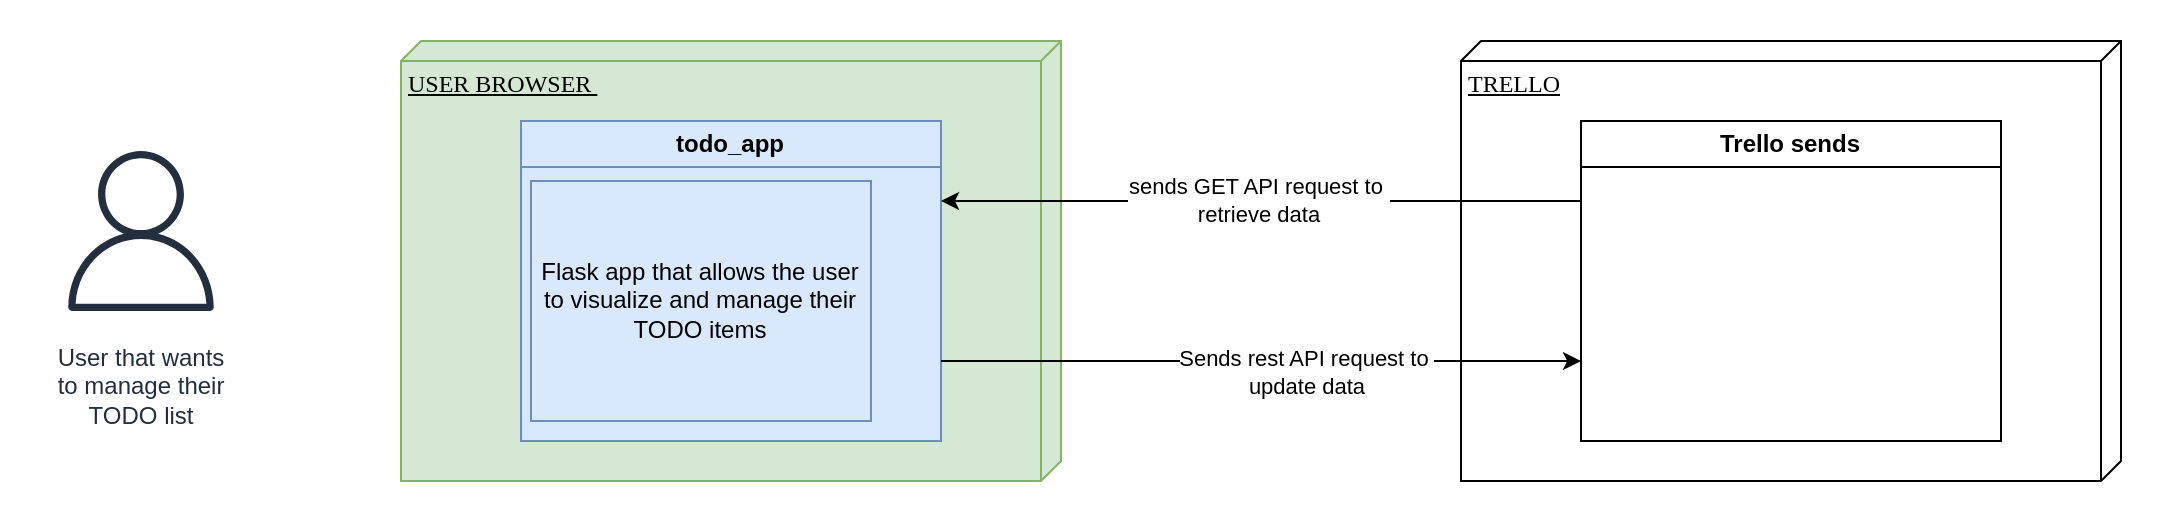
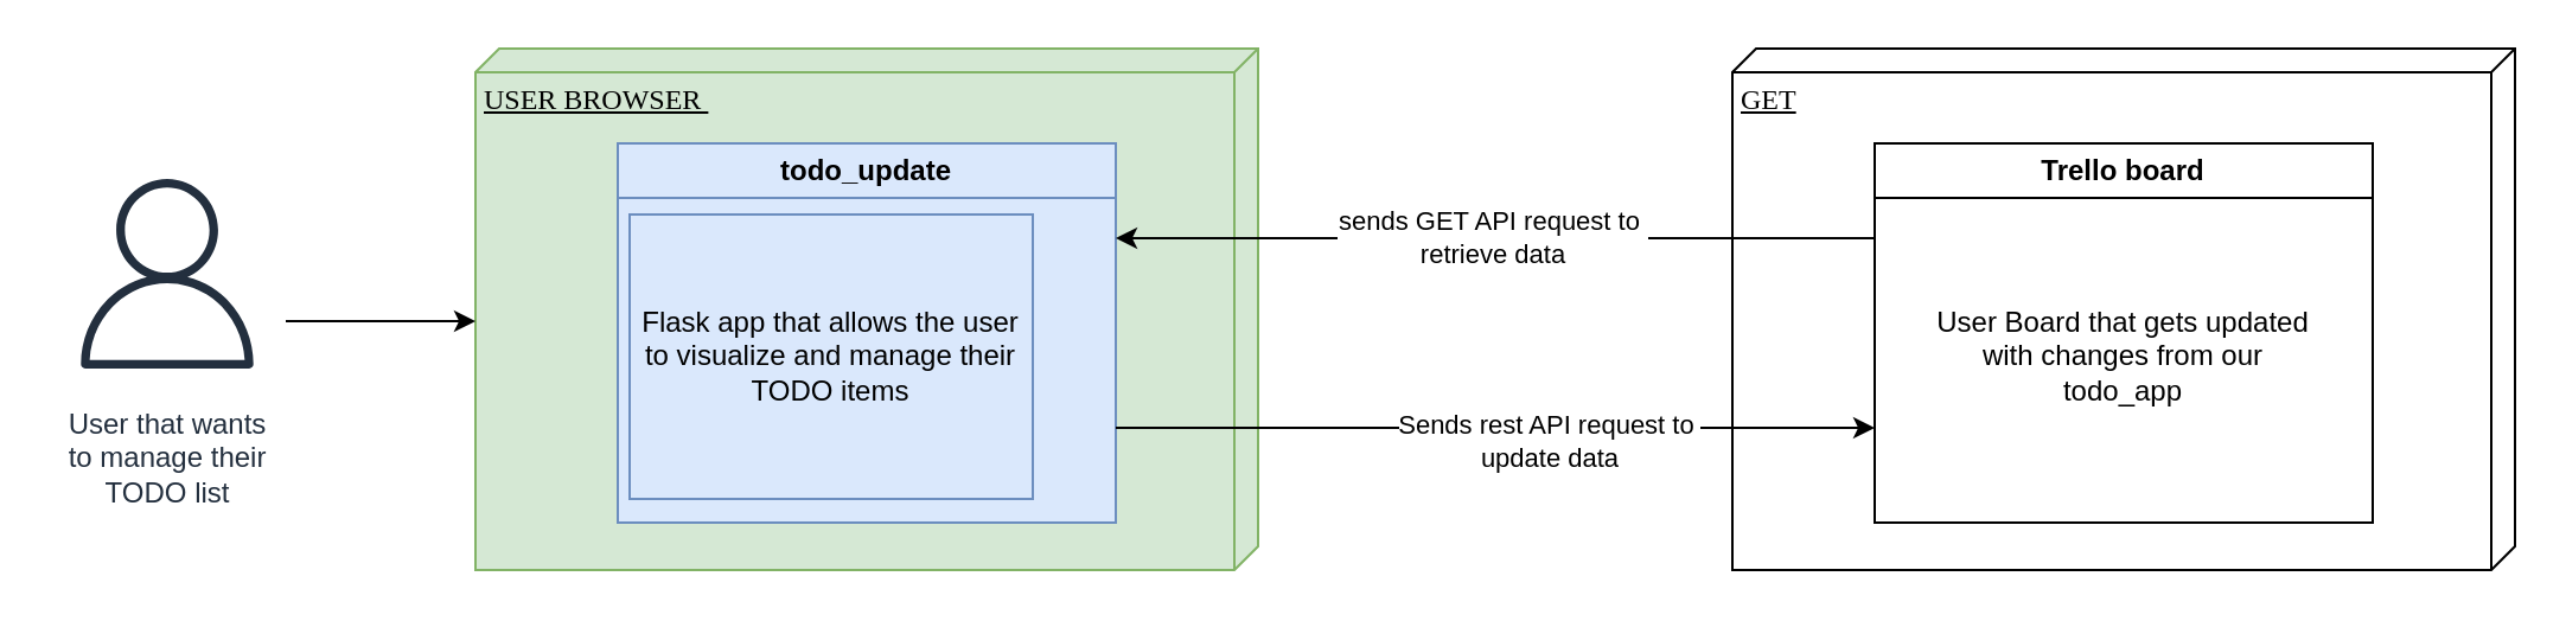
  <mxCell id="0" />
  <mxCell id="1" parent="0" />
- <mxCell id="2" value="TRELLO" style="verticalAlign=top;align=left;spacingTop=8;spacingLeft=2;spacingRight=12;shape=cube;size=10;direction=south;fontStyle=4;html=1;rounded=0;shadow=0;comic=0;labelBackgroundColor=none;strokeWidth=1;fontFamily=Verdana;fontSize=12" vertex="1" parent="1"><mxGeometry x="730" y="20" width="330" height="220" as="geometry" /></mxCell>
+ <mxCell id="2" value="GET" style="verticalAlign=top;align=left;spacingTop=8;spacingLeft=2;spacingRight=12;shape=cube;size=10;direction=south;fontStyle=4;html=1;rounded=0;shadow=0;comic=0;labelBackgroundColor=none;strokeWidth=1;fontFamily=Verdana;fontSize=12" vertex="1" parent="1"><mxGeometry x="730" y="20" width="330" height="220" as="geometry" /></mxCell>
  <mxCell id="3" value="USER BROWSER&amp;nbsp;" style="verticalAlign=top;align=left;spacingTop=8;spacingLeft=2;spacingRight=12;shape=cube;size=10;direction=south;fontStyle=4;html=1;rounded=0;shadow=0;comic=0;labelBackgroundColor=none;strokeWidth=1;fontFamily=Verdana;fontSize=12;fillColor=#d5e8d4;strokeColor=#82b366;" parent="1" vertex="1"><mxGeometry x="200" y="20" width="330" height="220" as="geometry" /></mxCell>
  <mxCell id="4" value="User that wants&lt;br&gt;to manage their &lt;br&gt;TODO list" style="sketch=0;outlineConnect=0;fontColor=#232F3E;gradientColor=none;strokeColor=#232F3E;fillColor=#ffffff;dashed=0;verticalLabelPosition=bottom;verticalAlign=top;align=center;html=1;fontSize=12;fontStyle=0;aspect=fixed;shape=mxgraph.aws4.resourceIcon;resIcon=mxgraph.aws4.user;" vertex="1" parent="1"><mxGeometry x="20" y="65" width="100" height="100" as="geometry" /></mxCell>
+ <mxCell id="5" style="edgeStyle=orthogonalEdgeStyle;rounded=0;orthogonalLoop=1;jettySize=auto;html=1;entryX=0;entryY=0;entryDx=115;entryDy=330;entryPerimeter=0;" edge="1" parent="1" source="4" target="3"><mxGeometry relative="1" as="geometry"><mxPoint y="140" as="sourcePoint" x="130" /><Array as="points"><mxPoint x="180" y="135" /><mxPoint x="180" y="135" /></Array></mxGeometry></mxCell>
  <mxCell id="6" value="" style="shape=image;html=1;verticalAlign=top;verticalLabelPosition=bottom;labelBackgroundColor=#ffffff;imageAspect=0;aspect=fixed;image=https://cdn2.iconfinder.com/data/icons/boxicons-solid-vol-2/24/bxs-pointer-128.png" vertex="1" parent="1"><mxGeometry x="310" y="30" width="18" height="18" as="geometry" /></mxCell>
- <mxCell id="7" value="todo_app" style="swimlane;whiteSpace=wrap;html=1;fillColor=#dae8fc;strokeColor=#6c8ebf;swimlaneFillColor=#dae8fc;" vertex="1" parent="1"><mxGeometry x="260" y="60" width="210" height="160" as="geometry"><mxRectangle x="180" y="110" width="90" height="30" as="alternateBounds" /></mxGeometry></mxCell>
+ <mxCell id="7" value="todo_update" style="swimlane;whiteSpace=wrap;html=1;fillColor=#dae8fc;strokeColor=#6c8ebf;swimlaneFillColor=#dae8fc;" vertex="1" parent="1"><mxGeometry x="260" y="60" width="210" height="160" as="geometry"><mxRectangle x="180" y="110" width="90" height="30" as="alternateBounds" /></mxGeometry></mxCell>
  <mxCell id="8" value="Flask app that allows the user to visualize and manage their TODO items" style="text;html=1;strokeColor=#6c8ebf;fillColor=#dae8fc;align=center;verticalAlign=middle;whiteSpace=wrap;rounded=0;" vertex="1" parent="7"><mxGeometry x="5" y="30" width="170" height="120" as="geometry" /></mxCell>
  <mxCell id="9" style="edgeStyle=orthogonalEdgeStyle;rounded=0;orthogonalLoop=1;jettySize=auto;html=1;exitX=0;exitY=0.25;exitDx=0;exitDy=0;entryX=1;entryY=0.25;entryDx=0;entryDy=0;" edge="1" parent="1" source="11" target="7"><mxGeometry relative="1" as="geometry"><mxPoint x="510" y="130" as="targetPoint" /></mxGeometry></mxCell>
  <mxCell id="10" value="sends GET API request to&amp;nbsp;&lt;br&gt;retrieve data" style="edgeLabel;html=1;align=center;verticalAlign=middle;resizable=0;points=[];" vertex="1" connectable="0" parent="9"><mxGeometry x="0.01" y="-1" relative="1" as="geometry"><mxPoint as="offset" /></mxGeometry></mxCell>
- <mxCell id="11" value="Trello sends" style="swimlane;whiteSpace=wrap;html=1;" vertex="1" parent="1"><mxGeometry x="790" y="60" width="210" height="160" as="geometry"><mxRectangle x="180" y="110" width="90" height="30" as="alternateBounds" /></mxGeometry></mxCell>
+ <mxCell id="11" value="Trello board" style="swimlane;whiteSpace=wrap;html=1;" vertex="1" parent="1"><mxGeometry x="790" y="60" width="210" height="160" as="geometry"><mxRectangle x="180" y="110" width="90" height="30" as="alternateBounds" /></mxGeometry></mxCell>
+ <mxCell id="12" value="User Board that gets updated with changes from our todo_app" style="text;html=1;strokeColor=none;fillColor=none;align=center;verticalAlign=middle;whiteSpace=wrap;rounded=0;" vertex="1" parent="11"><mxGeometry x="20" y="30" width="170" height="120" as="geometry" /></mxCell>
  <mxCell id="13" style="edgeStyle=orthogonalEdgeStyle;rounded=0;orthogonalLoop=1;jettySize=auto;html=1;exitX=1;exitY=0.75;exitDx=0;exitDy=0;entryX=0;entryY=0.75;entryDx=0;entryDy=0;" edge="1" parent="1" source="7" target="11"><mxGeometry relative="1" as="geometry" /></mxCell>
  <mxCell id="14" value="Sends rest API request to&amp;nbsp;&lt;br&gt;update data" style="edgeLabel;html=1;align=center;verticalAlign=middle;resizable=0;points=[];" vertex="1" connectable="0" parent="13"><mxGeometry x="0.135" y="-5" relative="1" as="geometry"><mxPoint as="offset" /></mxGeometry></mxCell>
